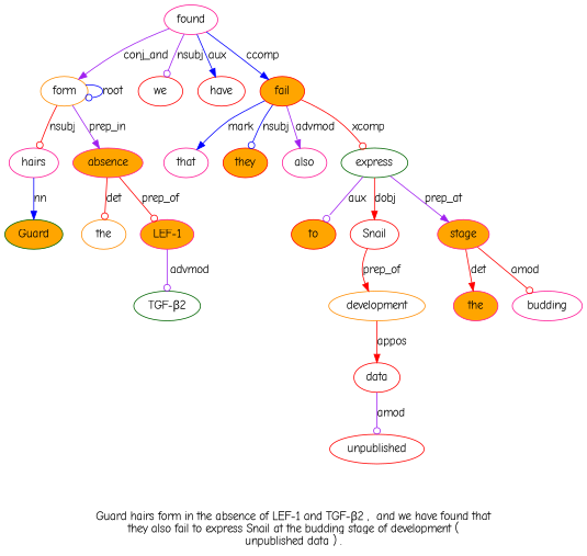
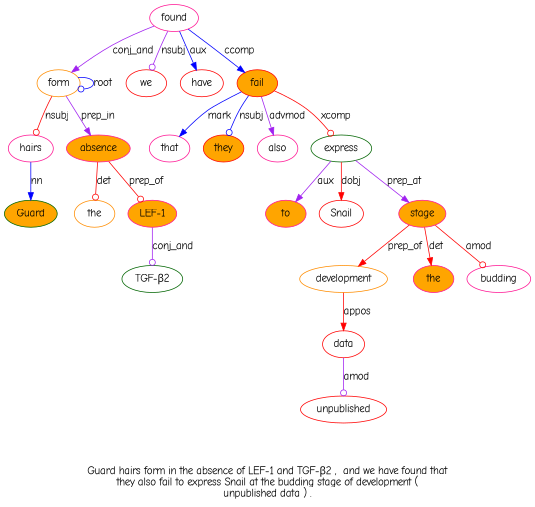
  digraph {
    fontname="Comic Neue"
    label="Guard hairs form in the absence of LEF-1 and TGF-β2 ,  and we have found that\nthey also fail to express Snail at the budding stage of development (\nunpublished data ) ."
    node [color=deeppink fillcolor=white fontname="Comic Neue" style=filled]
    edge [arrowhead=normal color=red fontname="Comic Neue"]
    n1 [label=hairs]
    n2 [color=darkgreen fillcolor=orange label=Guard]
    n3 [color=darkorange label=form]
    n4 [fillcolor=orange label=absence]
    n5 [color=darkorange label=the]
    n6 [fillcolor=orange label="LEF-1"]
    n7 [label=found]
    n8 [color=red label=we]
    n9 [color=red label=have]
    n10 [color=red fillcolor=orange label=fail]
    n11 [color=darkgreen label="TGF-β2"]
    n12 [label=that]
    n13 [color=red fillcolor=orange label=they]
    n14 [label=also]
    n15 [color=darkgreen label=express]
-   n16 [color=red fillcolor=orange label=to]
+   n16 [fillcolor=orange label=to]
    n17 [color=red label=Snail]
    n18 [fillcolor=orange label=stage]
    n19 [fillcolor=orange label=the]
    n20 [label=budding]
    n21 [color=darkorange label=development]
    n22 [color=red label=data]
    n23 [color=red label=unpublished]
    n1 -> n2 [color=blue label=nn]
    n3 -> n1 [arrowhead=odot label=nsubj]
    n3 -> n3 [arrowhead=odot color=blue label=root]
    n3 -> n4 [color=purple label=prep_in]
    n4 -> n5 [arrowhead=odot label=det]
    n4 -> n6 [arrowhead=odot label=prep_of]
-   n6 -> n11 [arrowhead=odot color=purple label=advmod]
+   n6 -> n11 [arrowhead=odot color=purple label=conj_and]
    n7 -> n3 [color=purple label=conj_and]
    n7 -> n8 [arrowhead=odot color=purple label=nsubj]
    n7 -> n9 [color=blue label=aux]
    n7 -> n10 [color=blue label=ccomp]
    n10 -> n12 [color=blue label=mark]
    n10 -> n13 [arrowhead=odot color=blue label=nsubj]
    n10 -> n14 [color=purple label=advmod]
    n10 -> n15 [arrowhead=odot label=xcomp]
-   n15 -> n16 [arrowhead=odot color=purple label=aux]
+   n15 -> n16 [color=purple label=aux]
    n15 -> n17 [label=dobj]
    n15 -> n18 [color=purple label=prep_at]
    n18 -> n19 [label=det]
    n18 -> n20 [arrowhead=odot label=amod]
-   n17 -> n21 [label=prep_of]
+   n18 -> n21 [label=prep_of]
    n21 -> n22 [label=appos]
    n22 -> n23 [arrowhead=odot color=purple label=amod]
  }
